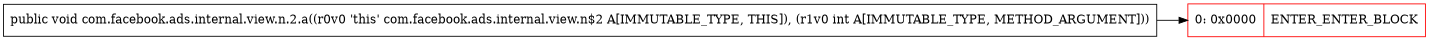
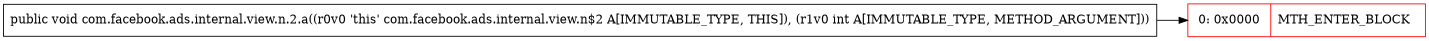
  digraph {
    rankdir=LR
    node [shape=record]
-   n1 [color=red label="{0\:\ 0x0000|ENTER_ENTER_BLOCK\l}"]
+   n1 [color=red label="{0\:\ 0x0000|MTH_ENTER_BLOCK\l}"]
    n2 [label="{public void com.facebook.ads.internal.view.n.2.a((r0v0 'this' com.facebook.ads.internal.view.n$2 A[IMMUTABLE_TYPE, THIS]), (r1v0 int A[IMMUTABLE_TYPE, METHOD_ARGUMENT])) }"]
    subgraph cluster_1 {
      label="R(0)"
    }
    n2 -> n1
  }
